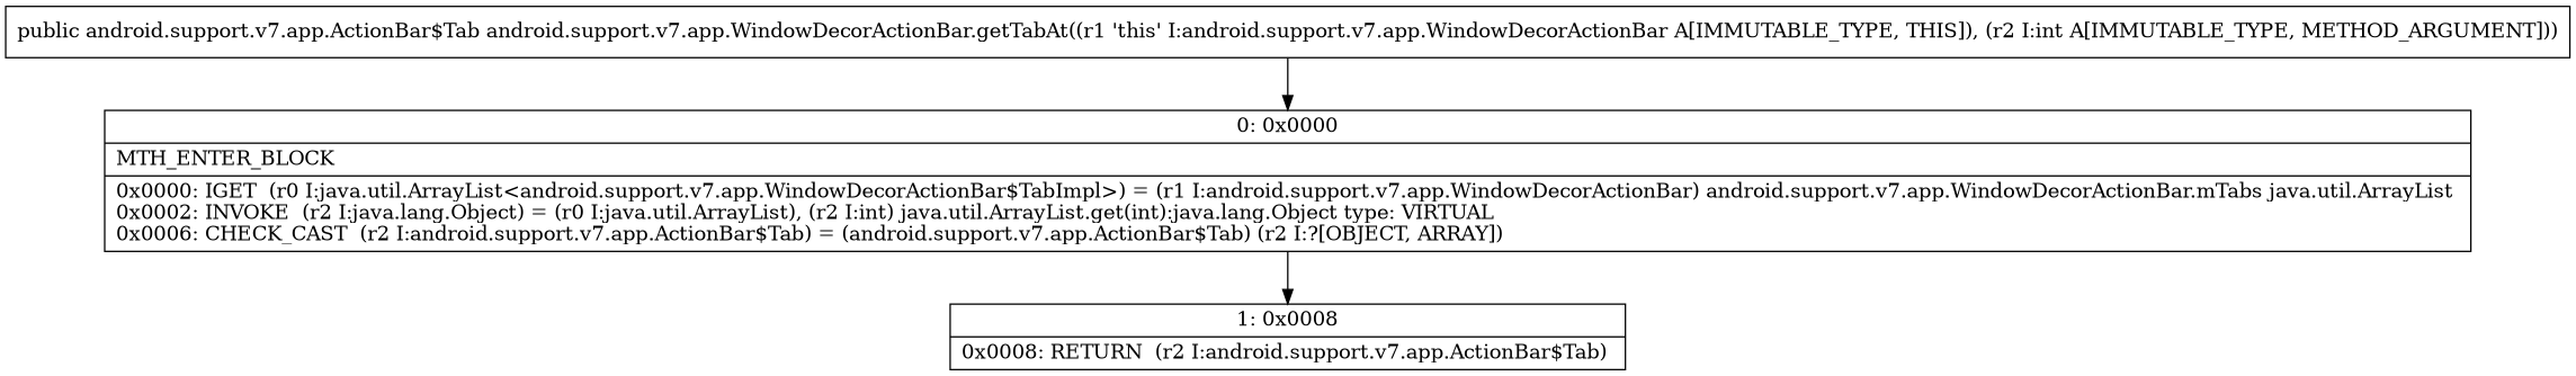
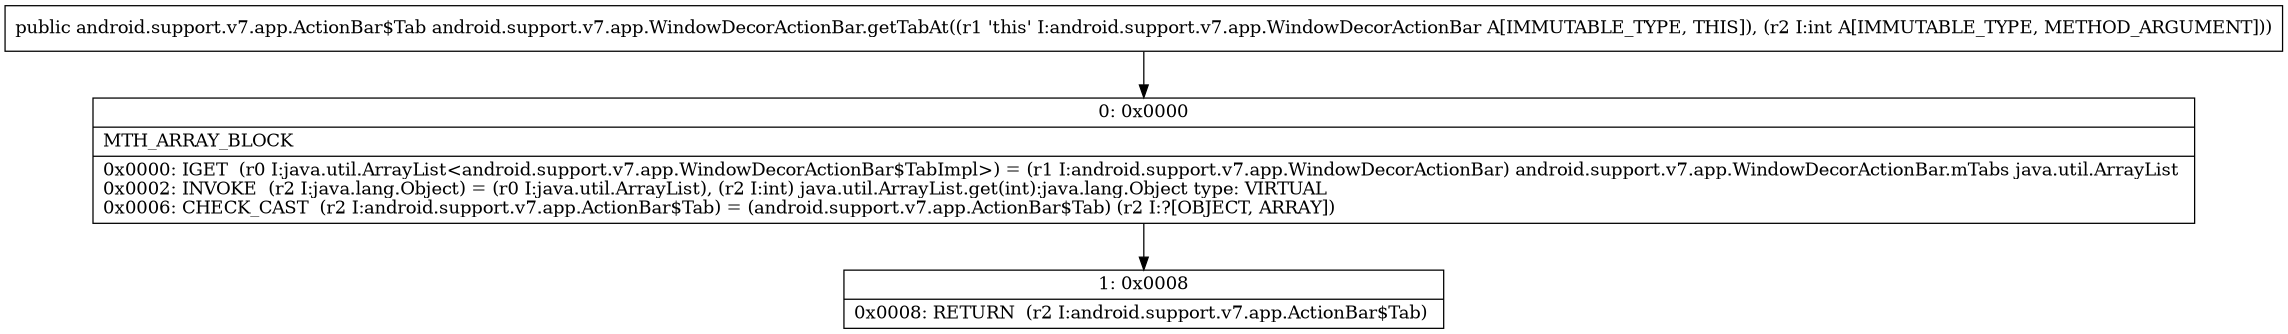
  digraph {
    node [shape=record]
-   n1 [label="{0\:\ 0x0000|MTH_ENTER_BLOCK\l|0x0000: IGET  (r0 I:java.util.ArrayList\<android.support.v7.app.WindowDecorActionBar$TabImpl\>) = (r1 I:android.support.v7.app.WindowDecorActionBar) android.support.v7.app.WindowDecorActionBar.mTabs java.util.ArrayList \l0x0002: INVOKE  (r2 I:java.lang.Object) = (r0 I:java.util.ArrayList), (r2 I:int) java.util.ArrayList.get(int):java.lang.Object type: VIRTUAL \l0x0006: CHECK_CAST  (r2 I:android.support.v7.app.ActionBar$Tab) = (android.support.v7.app.ActionBar$Tab) (r2 I:?[OBJECT, ARRAY]) \l}"]
+   n1 [label="{0\:\ 0x0000|MTH_ARRAY_BLOCK\l|0x0000: IGET  (r0 I:java.util.ArrayList\<android.support.v7.app.WindowDecorActionBar$TabImpl\>) = (r1 I:android.support.v7.app.WindowDecorActionBar) android.support.v7.app.WindowDecorActionBar.mTabs java.util.ArrayList \l0x0002: INVOKE  (r2 I:java.lang.Object) = (r0 I:java.util.ArrayList), (r2 I:int) java.util.ArrayList.get(int):java.lang.Object type: VIRTUAL \l0x0006: CHECK_CAST  (r2 I:android.support.v7.app.ActionBar$Tab) = (android.support.v7.app.ActionBar$Tab) (r2 I:?[OBJECT, ARRAY]) \l}"]
    n2 [label="{1\:\ 0x0008|0x0008: RETURN  (r2 I:android.support.v7.app.ActionBar$Tab) \l}"]
    n3 [label="{public android.support.v7.app.ActionBar$Tab android.support.v7.app.WindowDecorActionBar.getTabAt((r1 'this' I:android.support.v7.app.WindowDecorActionBar A[IMMUTABLE_TYPE, THIS]), (r2 I:int A[IMMUTABLE_TYPE, METHOD_ARGUMENT])) }"]
    n1 -> n2
    n3 -> n1
  }
